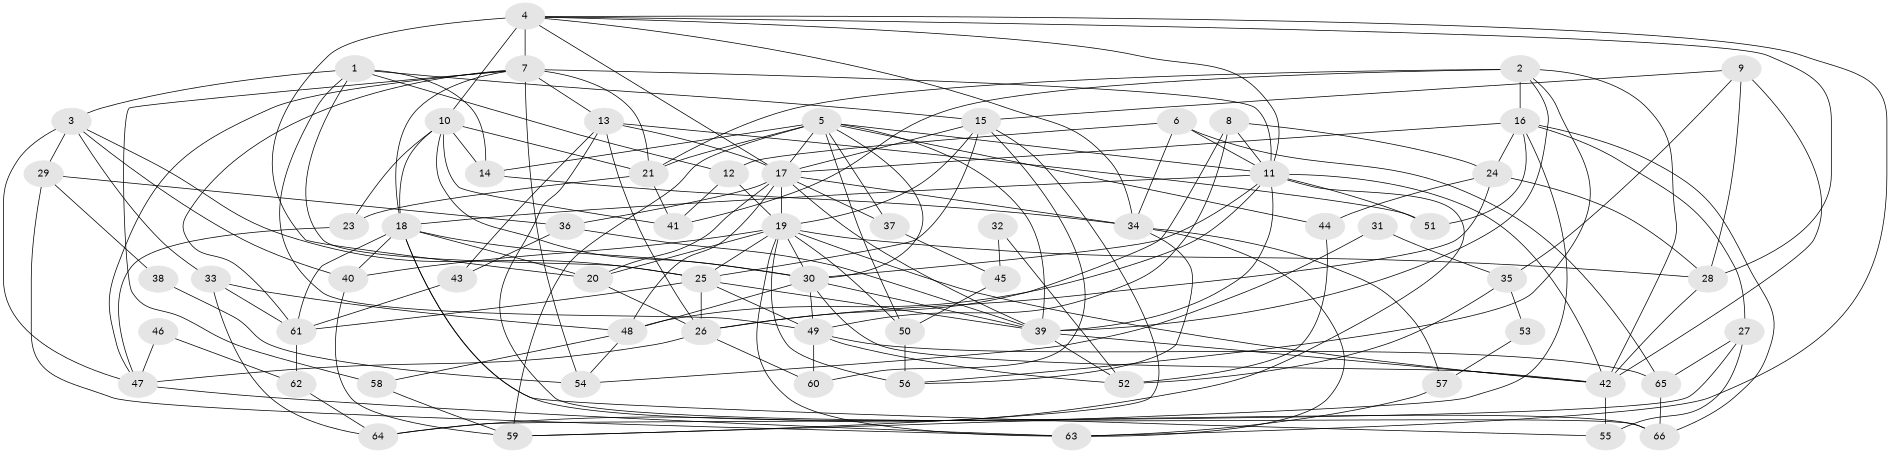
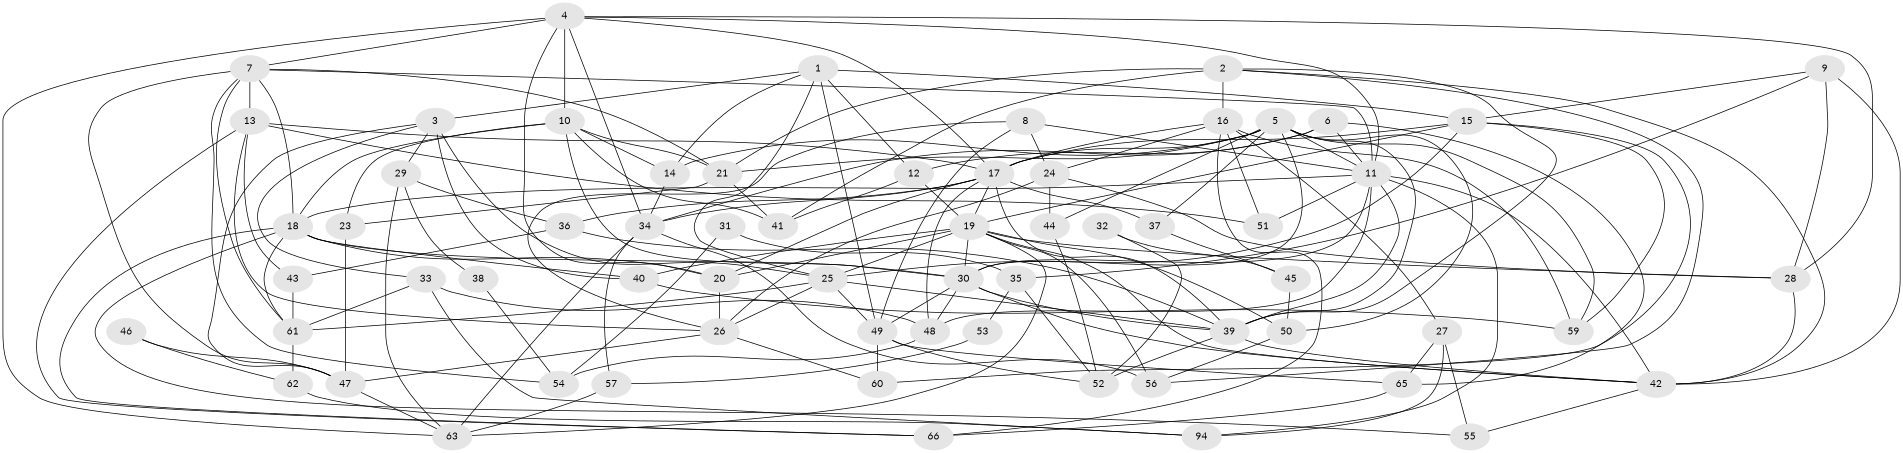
  graph {
    fontname=Lato
    node [color=gray90 fontname=Lato style=filled]
    edge [fontname=Lato weight=1.0]
    1
    3
    12
    14
    15
    25
    49
    29
    33
    40
    47
    41
    19
    34
    17
    59
    60
    39
    61
    26
    65
    52
    2
    16
    21
    42
    56
    24
    51
    66
    27
    23
    55
    63
    36
    38
    48
-   64
+   64 [label=94]
    4
    7
    10
    11
    20
    28
    13
    18
    54
-   58
    30
    37
    57
    5
    44
    50
    45
    6
    43
    62
    8
    9
    35
    53
    31
    32
    46
    1 -- 3
    1 -- 12
    1 -- 14
    1 -- 15
    1 -- 25
    1 -- 49
    3 -- 25
    3 -- 29
    3 -- 33
    3 -- 40
    3 -- 47
    12 -- 41
    12 -- 19
    14 -- 34
    15 -- 25 [weight=2.0]
    15 -- 19 [weight=3.0]
    15 -- 17
    15 -- 59
    15 -- 60
    25 -- 49
    25 -- 39 [weight=2.0]
    25 -- 61
    25 -- 26
    49 -- 60
    49 -- 65
    49 -- 52
    29 -- 63
    29 -- 36
    29 -- 38
    33 -- 61
    33 -- 48
    33 -- 64
    40 -- 59
    47 -- 63
    19 -- 25
    19 -- 40
    19 -- 42
    19 -- 56 [weight=2.0]
    19 -- 63
    19 -- 20
    19 -- 28
    19 -- 30 [weight=2.0]
    19 -- 50
    34 -- 56
    34 -- 63
    34 -- 57
    17 -- 19
    17 -- 34
    17 -- 39
    17 -- 36
    17 -- 48
    17 -- 20
    17 -- 37
    39 -- 52
    39 -- 42
    61 -- 62
    26 -- 47
    26 -- 60
    65 -- 66
    2 -- 41
    2 -- 39
    2 -- 16 [weight=2.0]
    2 -- 21
    2 -- 42
    2 -- 56
    16 -- 17
    16 -- 59
    16 -- 24
    16 -- 51
    16 -- 66
    16 -- 27
    21 -- 41
    21 -- 23 [weight=2.0]
    42 -- 55
    24 -- 26
    24 -- 28
    24 -- 44
    27 -- 65
    27 -- 55
    27 -- 64
    23 -- 47
    36 -- 39
    36 -- 43
    38 -- 54
    48 -- 54
-   48 -- 58
    4 -- 34
    4 -- 17
    4 -- 63
    4 -- 7
    4 -- 10 [weight=4.0]
    4 -- 11
    4 -- 20
    4 -- 28
    7 -- 47
    7 -- 61
    7 -- 21
    7 -- 11
    7 -- 13
    7 -- 18
    7 -- 54 [weight=2.0]
-   7 -- 58
    10 -- 14
    10 -- 41
    10 -- 21
    10 -- 23
    10 -- 18 [weight=2.0]
    10 -- 30
    11 -- 39
    11 -- 42
    11 -- 51
    11 -- 48
    11 -- 64
    11 -- 18
    11 -- 30
    20 -- 26
    28 -- 42
    13 -- 17
    13 -- 26
    13 -- 51
    13 -- 66
    13 -- 43
    18 -- 40
    18 -- 61
    18 -- 66
    18 -- 55
    18 -- 20
    18 -- 30
-   58 -- 59
    30 -- 49
    30 -- 39
    30 -- 42
    30 -- 48
    37 -- 45
    57 -- 63
    5 -- 14
    5 -- 17 [weight=2.0]
    5 -- 59
    5 -- 39 [weight=2.0]
    5 -- 21 [weight=3.0]
    5 -- 11
    5 -- 30 [weight=2.0]
    5 -- 37
    5 -- 44
    5 -- 50
    44 -- 52
    50 -- 56
    45 -- 50
    6 -- 12
    6 -- 34
    6 -- 65
    6 -- 11 [weight=2.0]
    43 -- 61
    62 -- 64
    8 -- 49
    8 -- 26
    8 -- 24
    8 -- 11
    9 -- 15
    9 -- 42
    9 -- 28
    9 -- 35
    35 -- 52
    35 -- 53
    53 -- 57
    31 -- 54
    31 -- 35
    32 -- 52
    32 -- 45
    46 -- 47
    46 -- 62
  }
